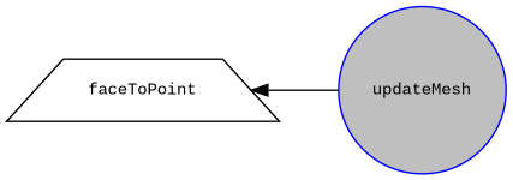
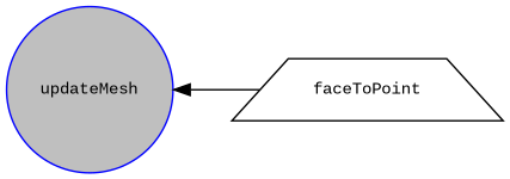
  digraph {
    rankdir=LR
    fontname="Liberation Mono"
    node [fontname="Liberation Mono" fontsize=10]
    n1 [color=blue fillcolor=grey75 fontcolor=black height=0.2 label=updateMesh shape=circle style=filled width=0.4]
    n2 [color=black height=0.2 label=faceToPoint shape=trapezium width=0.4]
-   n2 -> n1 [color=black dir=back fontname="Liberation Mono" fontsize=10 labelfontname=Helvetica labelfontsize=10 style=solid]
+   n1 -> n2 [color=black dir=back fontname="Liberation Mono" fontsize=10 labelfontname=Helvetica labelfontsize=10 style=solid]
  }
